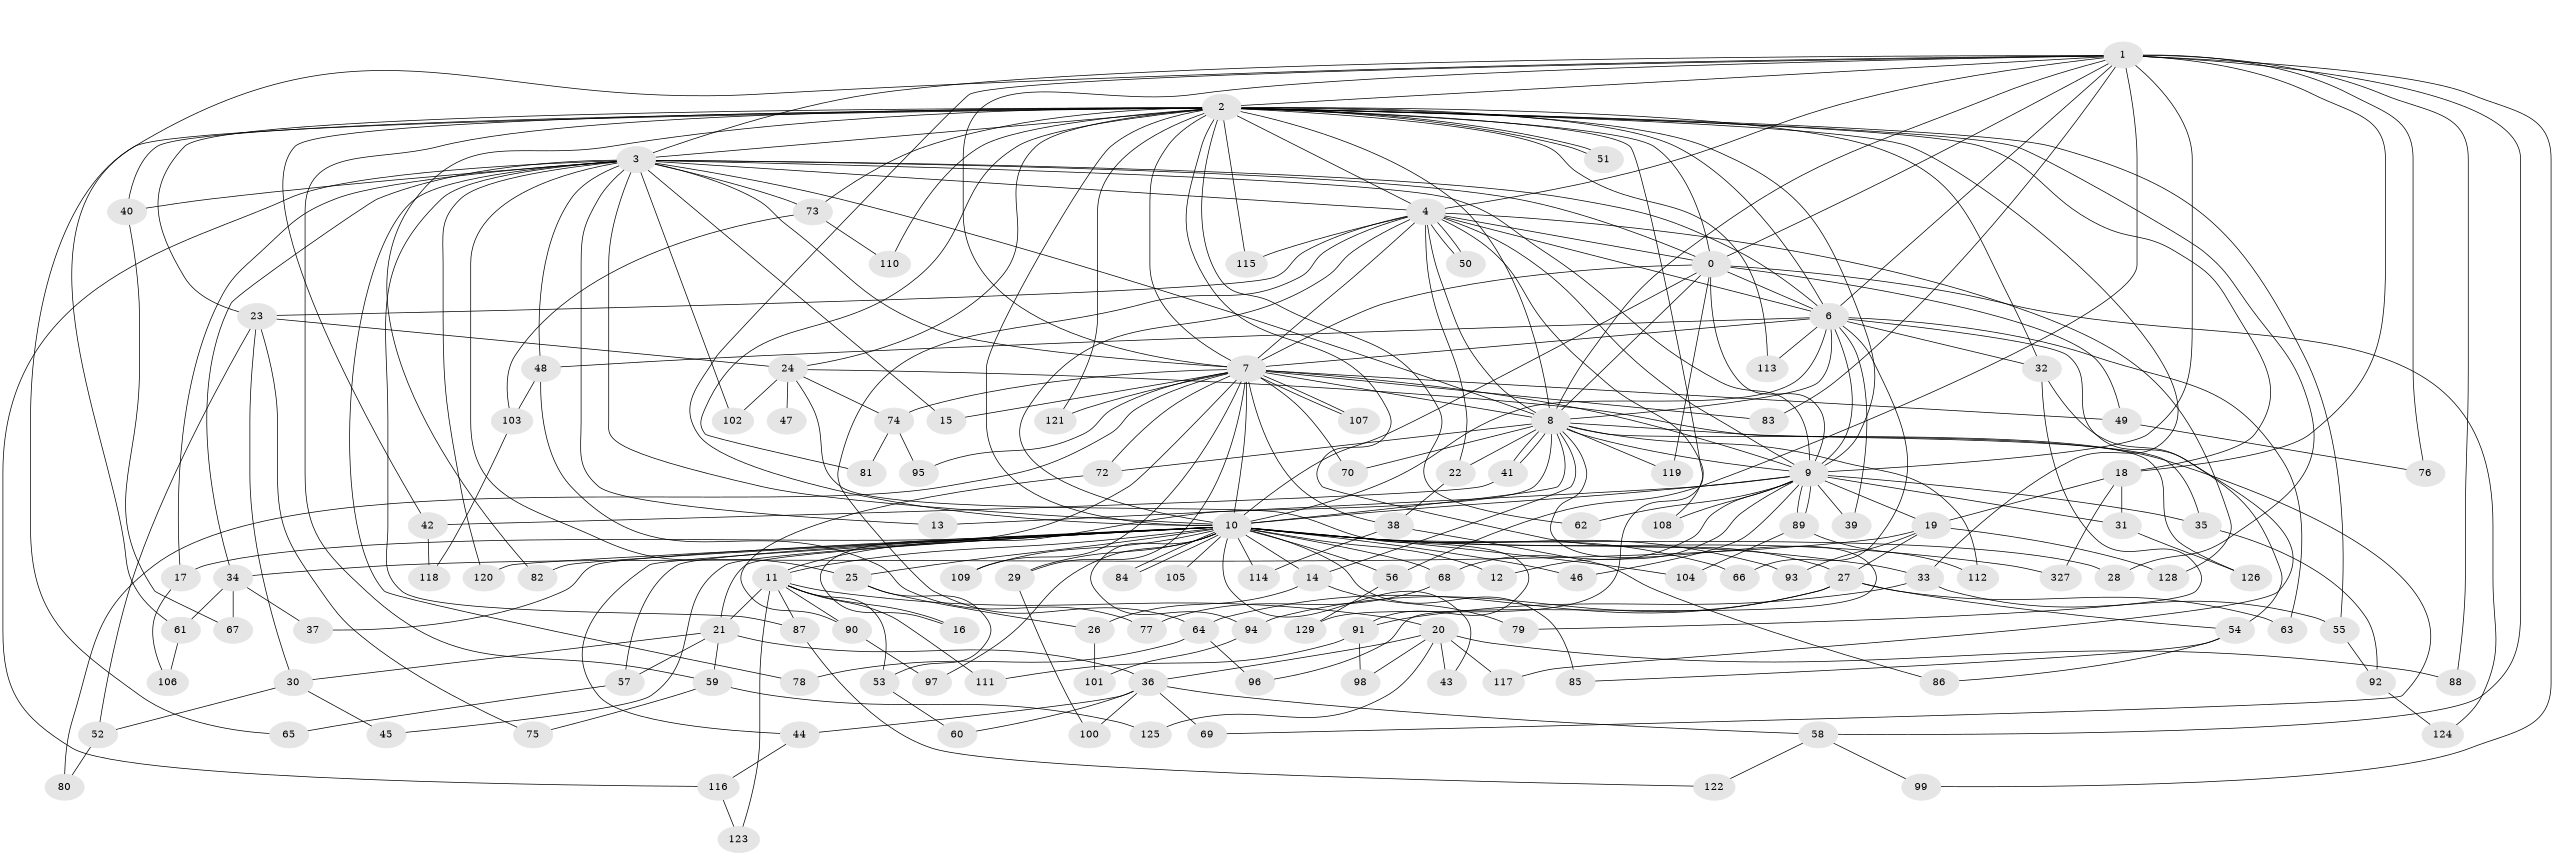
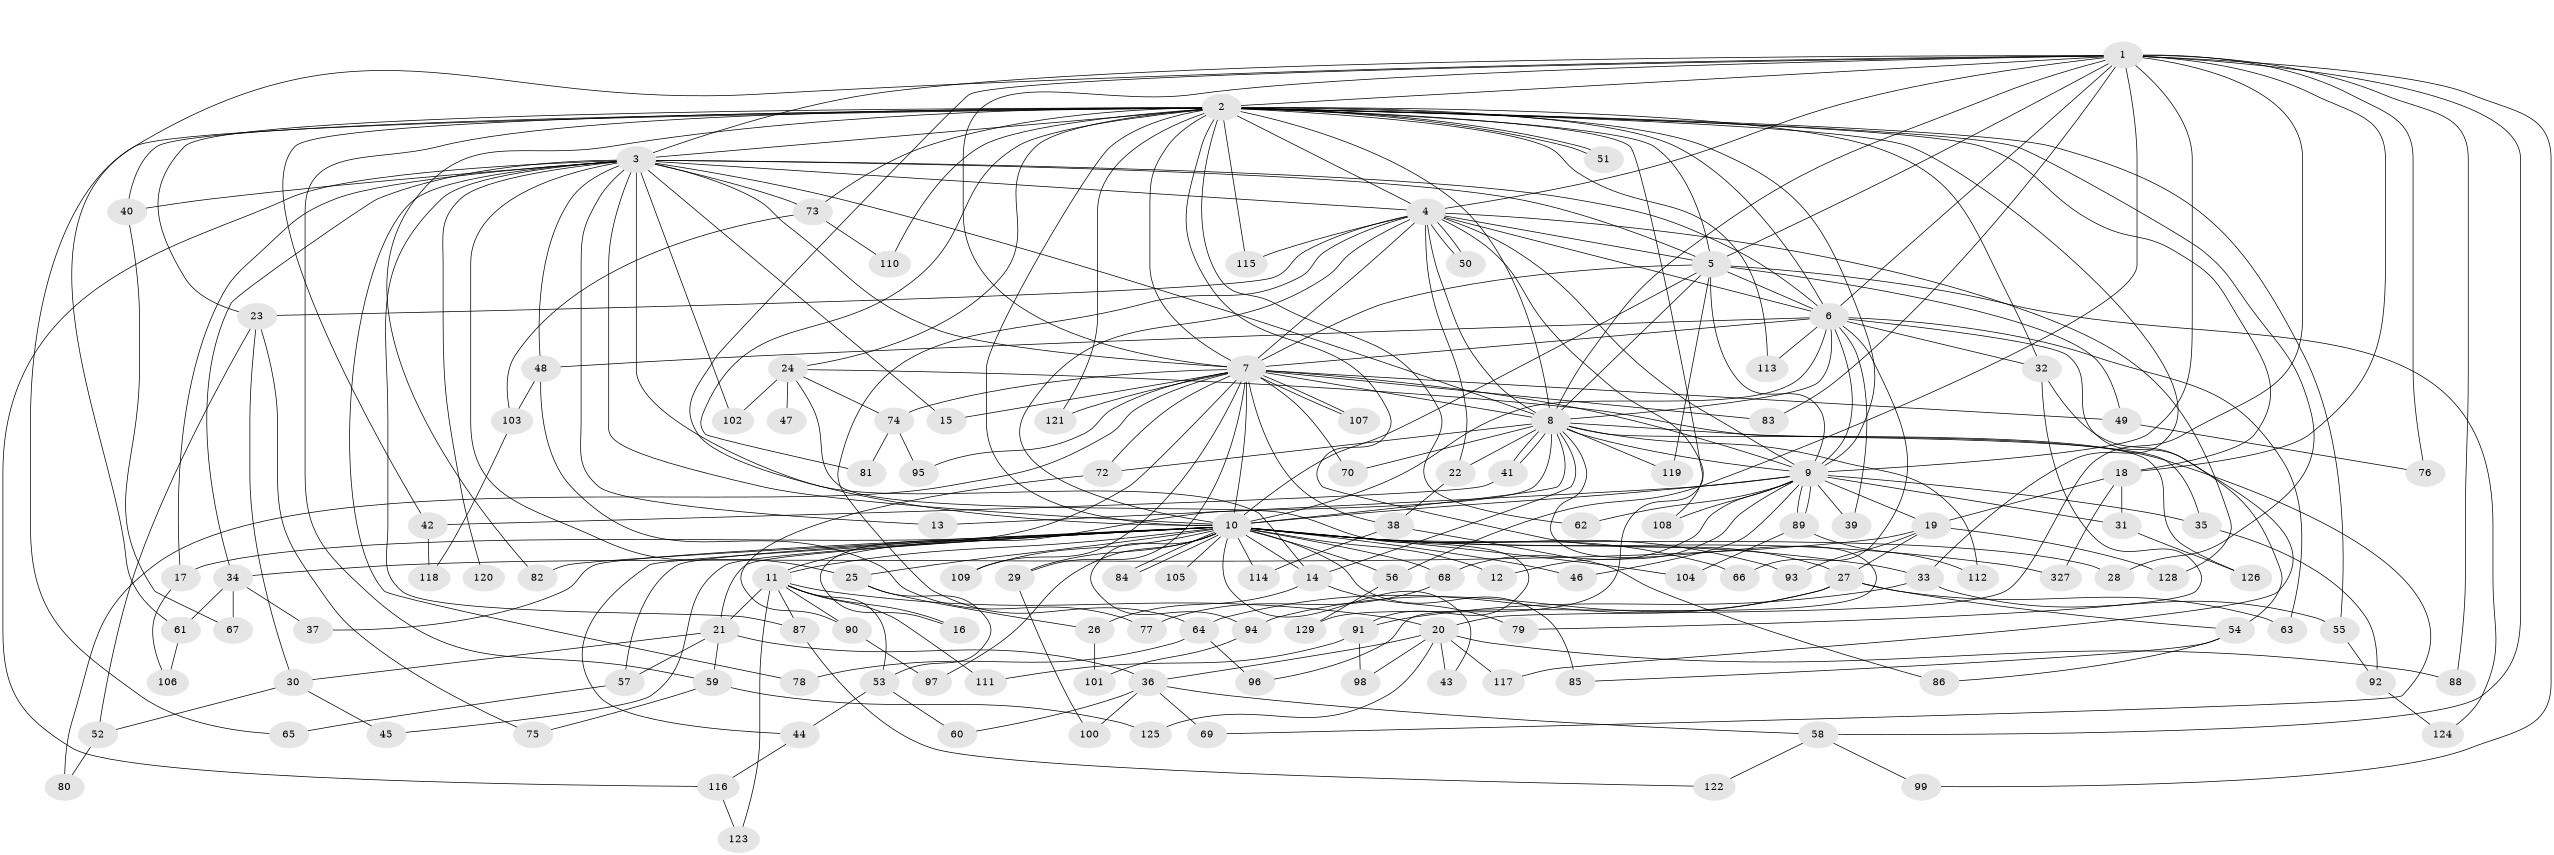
  graph {
    node [color=gray90 style=filled]
    1
    2
    3
    4
-   5 [label=0]
+   5
    6
    7
    8
    9
    10
    18
    20
    56
    58
    61
    76
    83
    88
    99
    23
    24
    27
    28
    32
    33
    40
    42
    51
    55
    59
    62
    65
    73
    81
    82
    110
    113
    115
    121
    129
    13
    15
    17
    25
    34
    48
    78
    87
    102
    116
    120
    22
    50
    64
    108
    128
    49
    119
    124
    39
    63
    66
    117
    11
    29
    38
    70
    72
    74
    80
    95
    107
    109
    14
    16
    41
    69
    96
    112
    126
    12
    19
    31
    35
    46
    68
    89
    21
    37
    43
    44
    45
    57
    84
    85
    93
    94
    97
    104
    105
    114
    n102 [label=327]
    36
    98
    125
    122
    106
    30
    52
    75
    47
    91
    54
    79
    67
    118
    92
    103
    53
    26
    77
    123
    90
    111
    100
    86
    101
    60
    1 -- 2
    1 -- 3
    1 -- 4
    1 -- 5
    1 -- 6
    1 -- 7
    1 -- 8
    1 -- 9
    1 -- 10
    1 -- 18
+   1 -- 20
    1 -- 56
    1 -- 58
    1 -- 61
    1 -- 76
    1 -- 83
    1 -- 88
    1 -- 99
    2 -- 3
    2 -- 4
    2 -- 5
    2 -- 6
    2 -- 7
    2 -- 8
    2 -- 9
    2 -- 10
    2 -- 18
    2 -- 23
    2 -- 24
    2 -- 27
    2 -- 28
    2 -- 32
    2 -- 33
    2 -- 40
    2 -- 42
    2 -- 51
    2 -- 51
    2 -- 55
    2 -- 59
    2 -- 62
    2 -- 65
    2 -- 73
    2 -- 81
    2 -- 82
    2 -- 110
    2 -- 113
    2 -- 115
    2 -- 121
    2 -- 129
    3 -- 4
    3 -- 5
    3 -- 6
    3 -- 7
    3 -- 8
-   3 -- 9
+   3 -- 14
    3 -- 10
    3 -- 40
    3 -- 73
    3 -- 13
    3 -- 15
    3 -- 17
    3 -- 25
    3 -- 34
    3 -- 48
    3 -- 78
    3 -- 87
    3 -- 102
    3 -- 116
    3 -- 120
    4 -- 5
    4 -- 6
    4 -- 7
    4 -- 8
    4 -- 9
    4 -- 10
    4 -- 23
    4 -- 115
    4 -- 22
    4 -- 50
    4 -- 50
    4 -- 64
    4 -- 108
    4 -- 128
    5 -- 6
    5 -- 7
    5 -- 8
    5 -- 9
    5 -- 10
    5 -- 49
    5 -- 119
    5 -- 124
    6 -- 7
    6 -- 8
    6 -- 9
    6 -- 10
    6 -- 32
    6 -- 113
    6 -- 48
    6 -- 39
    6 -- 63
    6 -- 66
    6 -- 117
    7 -- 8
    7 -- 9
    7 -- 10
    7 -- 83
    7 -- 121
    7 -- 15
    7 -- 49
    7 -- 11
    7 -- 29
    7 -- 38
    7 -- 70
    7 -- 72
    7 -- 74
    7 -- 80
    7 -- 95
    7 -- 107
    7 -- 107
    7 -- 109
    8 -- 9
    8 -- 10
    8 -- 22
    8 -- 119
    8 -- 70
    8 -- 72
    8 -- 14
    8 -- 16
    8 -- 41
    8 -- 41
    8 -- 69
    8 -- 96
    8 -- 112
    8 -- 126
    9 -- 10
    9 -- 62
    9 -- 13
    9 -- 108
    9 -- 39
    9 -- 12
    9 -- 19
    9 -- 31
    9 -- 35
    9 -- 46
    9 -- 68
    9 -- 89
    9 -- 89
    10 -- 56
    10 -- 28
    10 -- 33
    10 -- 82
    10 -- 17
    10 -- 25
-   10 -- 120
    10 -- 66
    10 -- 11
    10 -- 29
    10 -- 109
    10 -- 14
    10 -- 12
    10 -- 46
    10 -- 68
    10 -- 21
    10 -- 37
    10 -- 43
    10 -- 44
    10 -- 45
    10 -- 57
    10 -- 84
    10 -- 84
    10 -- 85
    10 -- 93
    10 -- 94
    10 -- 97
    10 -- 104
    10 -- 105
    10 -- 114
    10 -- n102
    18 -- 19
    18 -- 31
    18 -- n102
    20 -- 88
    20 -- 117
    20 -- 43
    20 -- 36
    20 -- 98
    20 -- 125
    56 -- 129
    58 -- 99
    58 -- 122
    61 -- 106
-   23 -- 24
    23 -- 30
    23 -- 52
    23 -- 75
    24 -- 102
    24 -- 74
    24 -- 35
    24 -- 47
    24 -- 91
    27 -- 64
    27 -- 63
    27 -- 94
    27 -- 54
    32 -- 54
    32 -- 79
    33 -- 55
    33 -- 91
    40 -- 67
    42 -- 118
    55 -- 92
    59 -- 125
    59 -- 75
    73 -- 110
    73 -- 103
    17 -- 106
    25 -- 53
    25 -- 26
    34 -- 61
    34 -- 37
    34 -- 67
    48 -- 103
    48 -- 77
    87 -- 122
    116 -- 123
    22 -- 38
    64 -- 78
    64 -- 96
    49 -- 76
    11 -- 20
    11 -- 87
    11 -- 16
    11 -- 21
    11 -- 53
    11 -- 123
    11 -- 90
    11 -- 111
    29 -- 100
    38 -- 114
    38 -- 86
    72 -- 90
    74 -- 81
    74 -- 95
    14 -- 79
    14 -- 26
    41 -- 42
    19 -- 27
    19 -- 34
    19 -- 128
    19 -- 93
    31 -- 126
    35 -- 92
    68 -- 77
    89 -- 112
    89 -- 104
    21 -- 59
    21 -- 57
    21 -- 36
    21 -- 30
    44 -- 116
    57 -- 65
    94 -- 101
    36 -- 58
    36 -- 69
-   36 -- 44
+   53 -- 44
    36 -- 100
    36 -- 60
    30 -- 45
    30 -- 52
    52 -- 80
    91 -- 98
    91 -- 111
    54 -- 85
    54 -- 86
    92 -- 124
    103 -- 118
    53 -- 60
    26 -- 101
    90 -- 97
  }
